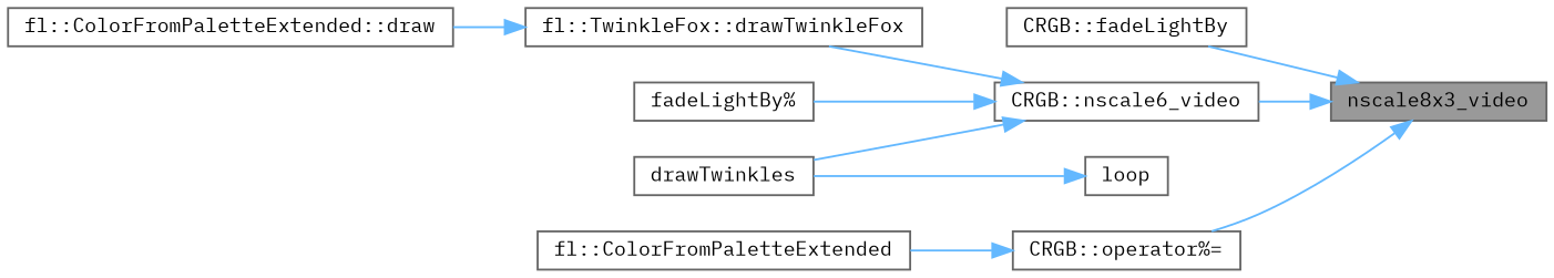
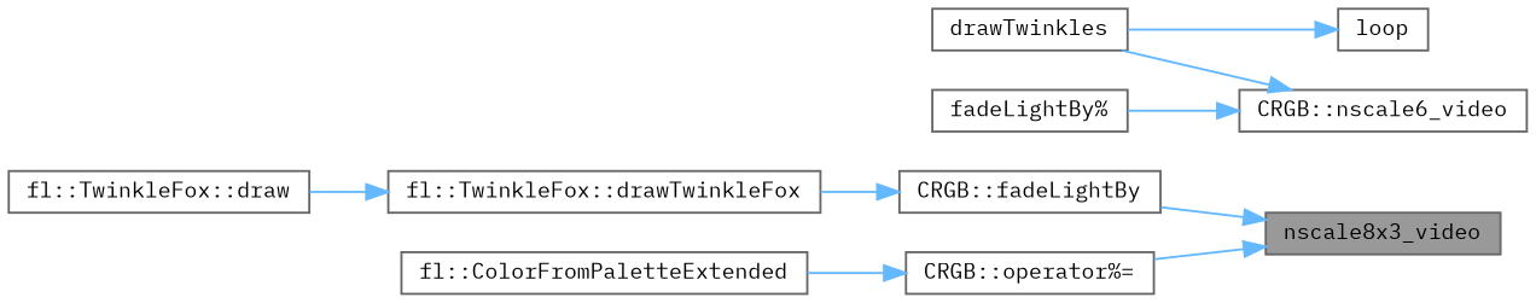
  digraph {
    fontname="IBM Plex Mono"
    rankdir=RL
    node [color=grey40 fillcolor=white fontname="IBM Plex Mono" fontsize=10 shape=box style=filled]
    edge [color=steelblue1 dir=back fontname="IBM Plex Mono" fontsize=10 labelfontname=Helvetica labelfontsize=10 style=solid]
    n1 [color=gray40 fillcolor=grey60 fontcolor=black height=0.2 label=nscale8x3_video width=0.4]
    n2 [height=0.2 label="CRGB::fadeLightBy" width=0.4]
    n3 [height=0.2 label="CRGB::nscale6_video" width=0.4]
    n4 [height=0.2 label="CRGB::operator%=" width=0.4]
    n5 [height=0.2 label="fl::ColorFromPaletteExtended" width=0.4]
    n6 [height=0.2 label="fl::TwinkleFox::drawTwinkleFox" width=0.4]
    n7 [height=0.2 label=drawTwinkles width=0.4]
    n8 [height=0.2 label="fadeLightBy%" width=0.4]
-   n9 [height=0.2 label="fl::ColorFromPaletteExtended::draw" width=0.4]
+   n9 [height=0.2 label="fl::TwinkleFox::draw" width=0.4]
    n10 [height=0.2 label=loop width=0.4]
    n1 -> n2
-   n1 -> n3
    n1 -> n4
-   n3 -> n6
+   n2 -> n6
    n3 -> n7
    n3 -> n8
    n4 -> n5
    n6 -> n9
    n10 -> n7
  }
